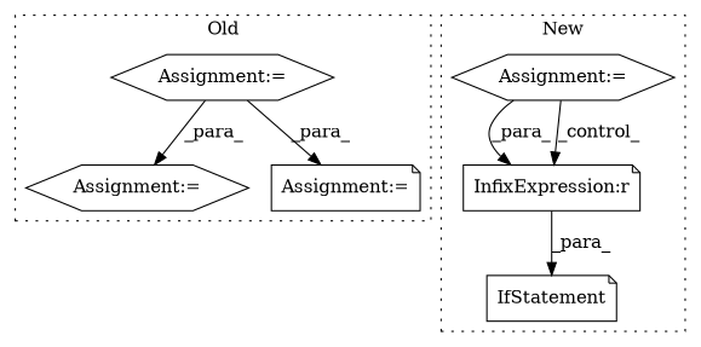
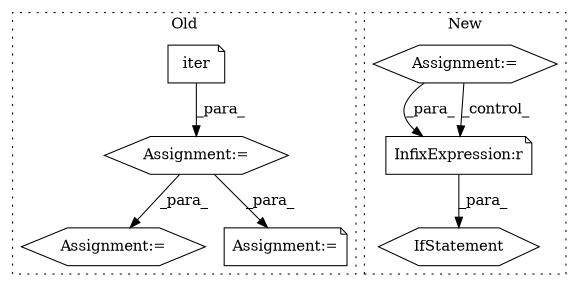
  digraph {
    node [a=7 l=1 shape=hexagon]
+   n1 [a=32 l="5,1" label=iter s="4630,4648" shape=note]
    n2 [label="Assignment:=" s=4618]
    n3 [label="Assignment:=" s=5248]
    n4 [label="Assignment:=" s=5217 shape=note]
-   n5 [a=25 l="4,2" label=IfStatement s="3659,3686" shape=note]
+   n5 [a=25 l="4,2" label=IfStatement s="3659,3686"]
    n6 [label="Assignment:=" s=3051]
    n7 [a=27 l=4 label="InfixExpression:r" s=3669 shape=note]
    subgraph cluster_1 {
      label=Old
      style=dotted
+     n1
      n2
      n3
      n4
    }
    subgraph cluster_2 {
      label=New
      style=dotted
      n5
      n6
      n7
    }
+   n1 -> n2 [label=_para_]
    n2 -> n3 [label=_para_]
    n2 -> n4 [label=_para_]
    n6 -> n7 [label=_para_]
    n6 -> n7 [label=_control_]
    n7 -> n5 [label=_para_]
  }
